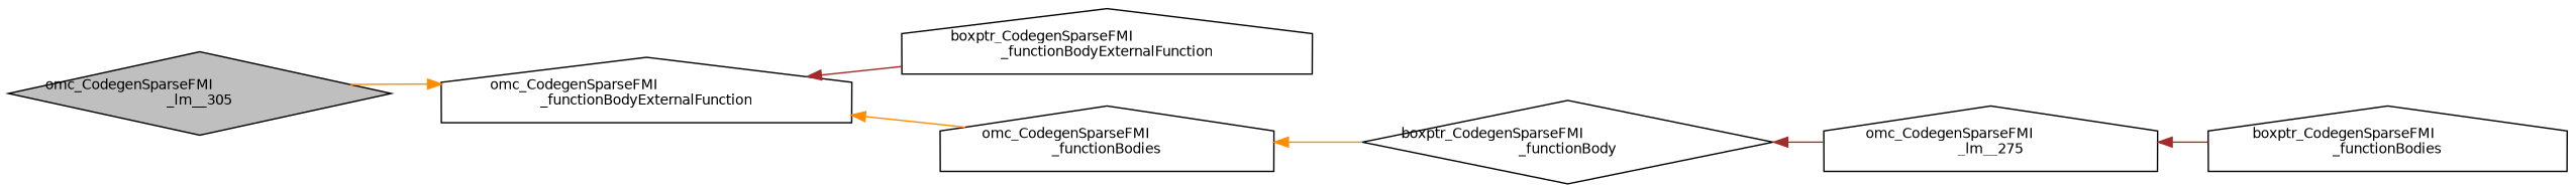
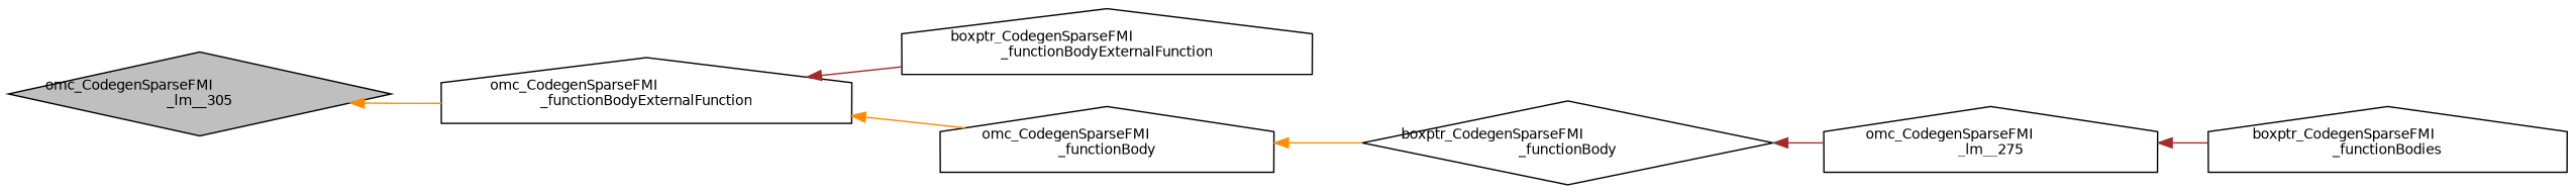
  digraph {
    rankdir=LR
    node [color=black fillcolor=white fontname=Helvetica fontsize=10 shape=house style=filled]
    edge [color=darkorange dir=back fontname=Helvetica fontsize=10 labelfontname=Helvetica labelfontsize=10 style=solid]
    n1 [fillcolor=grey75 fontcolor=black height=0.2 label="omc_CodegenSparseFMI\l_lm__305" shape=diamond width=0.4]
    n2 [height=0.2 label="omc_CodegenSparseFMI\l_functionBodyExternalFunction" width=0.4]
    n3 [height=0.2 label="boxptr_CodegenSparseFMI\l_functionBodyExternalFunction" width=0.4]
-   n4 [height=0.2 label="omc_CodegenSparseFMI\l_functionBodies" width=0.4]
+   n4 [height=0.2 label="omc_CodegenSparseFMI\l_functionBody" width=0.4]
    n5 [height=0.2 label="boxptr_CodegenSparseFMI\l_functionBody" shape=diamond width=0.4]
    n6 [height=0.2 label="omc_CodegenSparseFMI\l_lm__275" width=0.4]
    n7 [height=0.2 label="boxptr_CodegenSparseFMI\l_functionBodies" width=0.4]
-   n2 -> n1
+   n1 -> n2
    n2 -> n3 [color=brown]
    n2 -> n4
    n4 -> n5
    n5 -> n6 [color=brown]
    n6 -> n7 [color=brown]
  }
